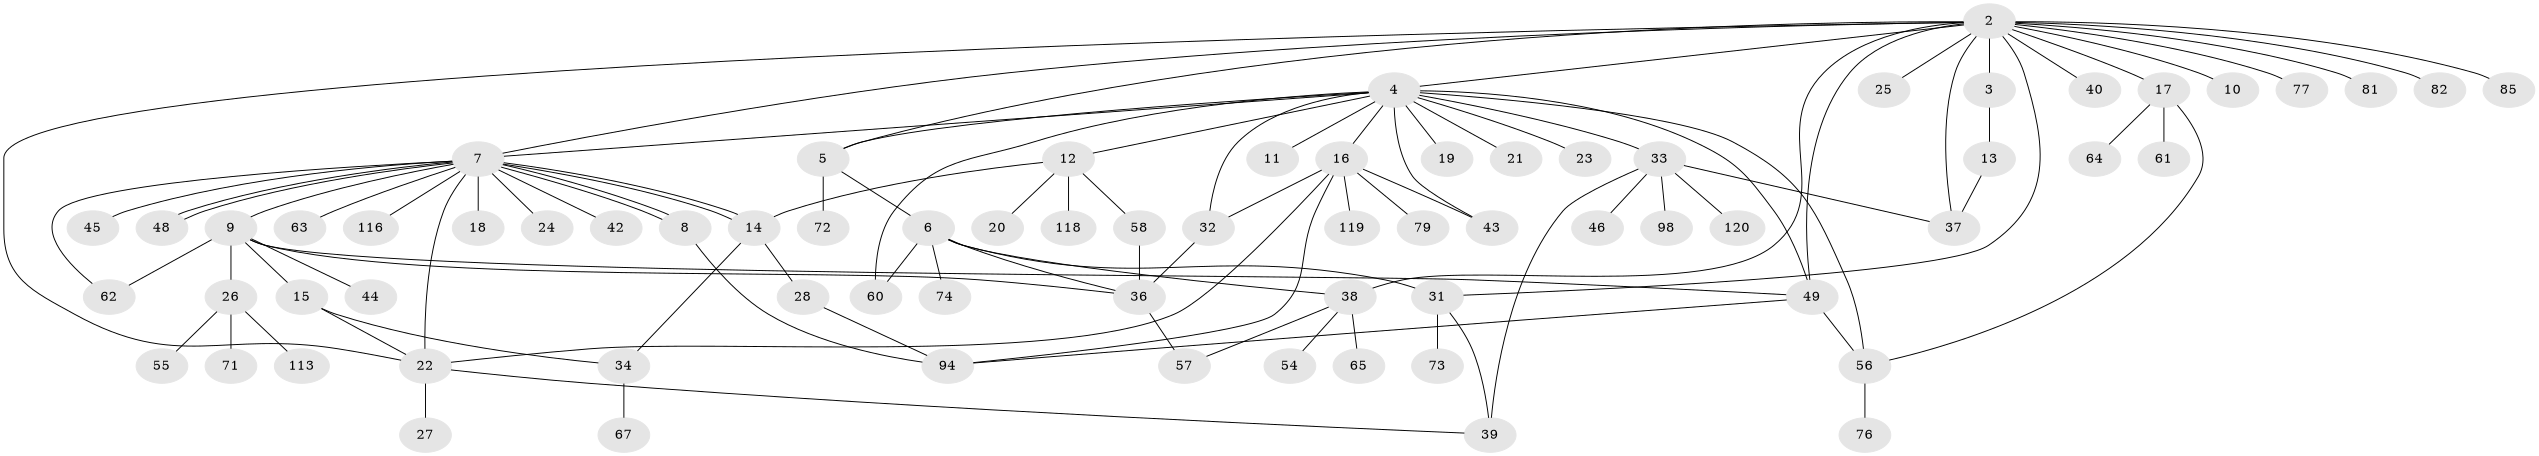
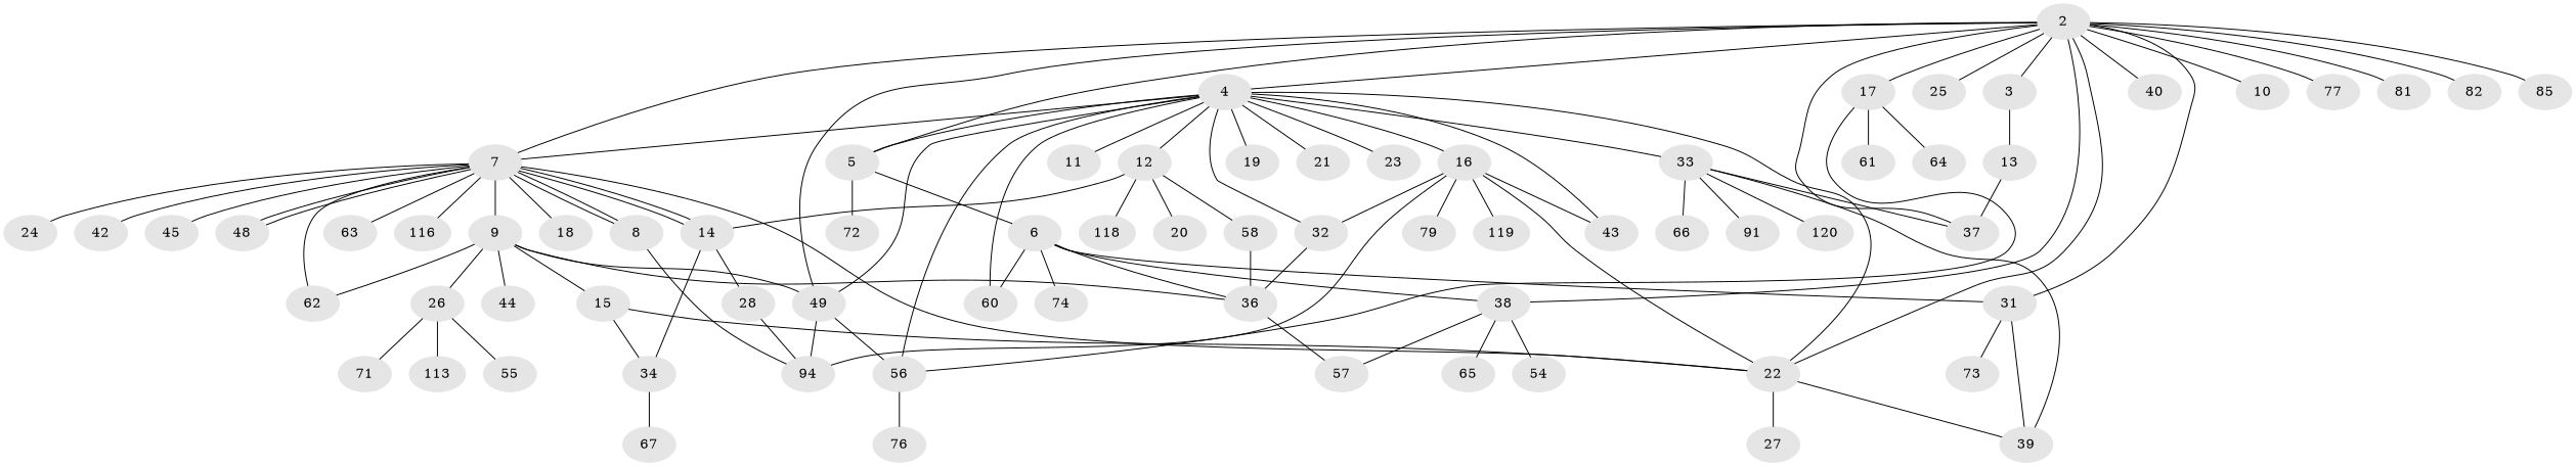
  graph {
    node [color=gray90 style=filled]
    n1 [label=2 super="+2"]
    3 [super="+47+87+105+99"]
    4 [super="+112+33+10+80+111+92+97+75+50"]
    5
    7 [super="+41+24+68"]
    17 [super="+88"]
    22 [super="+69+121+95+101+30+46"]
    25
    31 [super="+93"]
    37 [super="+84"]
    38 [super="+102"]
    40 [super="+59"]
    49 [super="+52"]
    n14 [label=10]
    77
    81
    82
    85
    13
    11
    12
    16
    19
    21
    23
    32
    n27 [label=33]
    43
    56
    60
    6
    72
    8
    9
    14 [super="+90+91+106"]
    18
    n37 [label=24]
    42
    45
    48
    62 [super="+86+108"]
    63 [super="+117"]
    116
    61
    64
    27
    39 [super="+100+115"]
    73 [super="+96"]
    57
    54
    65 [super="+110"]
    94 [super="+107"]
    20
    58
    118
    79
    119
    36 [super="+53"]
-   66 [label=46]
-   98
+   66
+   98 [label=91]
    120
    76
    74
    15
    26
    44 [super="+78"]
    28
    34 [super="+51"]
    55
    71
    113
    67
    n1 -- 3
    n1 -- 4
    n1 -- 5
    n1 -- 7
    n1 -- 17
    n1 -- 22
    n1 -- 25
    n1 -- 31
    n1 -- 37
    n1 -- 38
    n1 -- 40
    n1 -- 49
    n1 -- n14
    n1 -- 77
    n1 -- 81
    n1 -- 82
    n1 -- 85
    3 -- 13
    4 -- 5
    4 -- 7
+   4 -- 22
    4 -- 49
    4 -- 11
    4 -- 12
    4 -- 16
    4 -- 19
    4 -- 21
    4 -- 23
    4 -- 32
    4 -- n27
    4 -- 43
    4 -- 56
    4 -- 60
    5 -- 6
    5 -- 72
    7 -- 22
    7 -- 8
    7 -- 8
    7 -- 9
    7 -- 14
    7 -- 14
    7 -- 18
    7 -- n37
    7 -- 42
    7 -- 45
    7 -- 48
    7 -- 48
    7 -- 62
    7 -- 63
    7 -- 116
    17 -- 56
    17 -- 61
    17 -- 64
    22 -- 27
    22 -- 39
    31 -- 39
    31 -- 73 [weight=2]
    38 -- 57
    38 -- 54
    38 -- 65
    49 -- 56
    49 -- 94
    13 -- 37
    12 -- 14
    12 -- 20
    12 -- 58
    12 -- 118
    16 -- 22
    16 -- 32
    16 -- 43
    16 -- 94
    16 -- 79
    16 -- 119
    32 -- 36
    n27 -- 37
    n27 -- 39
    n27 -- 66
    n27 -- 98
    n27 -- 120
    56 -- 76
    6 -- 31
    6 -- 38
    6 -- 60
    6 -- 36
    6 -- 74
    8 -- 94
    9 -- 49
    9 -- 62
    9 -- 36
    9 -- 15
    9 -- 26
    9 -- 44
    14 -- 28
    14 -- 34
    58 -- 36
    36 -- 57
    15 -- 22
    15 -- 34
    26 -- 55
    26 -- 71
    26 -- 113
    28 -- 94
    34 -- 67
  }
